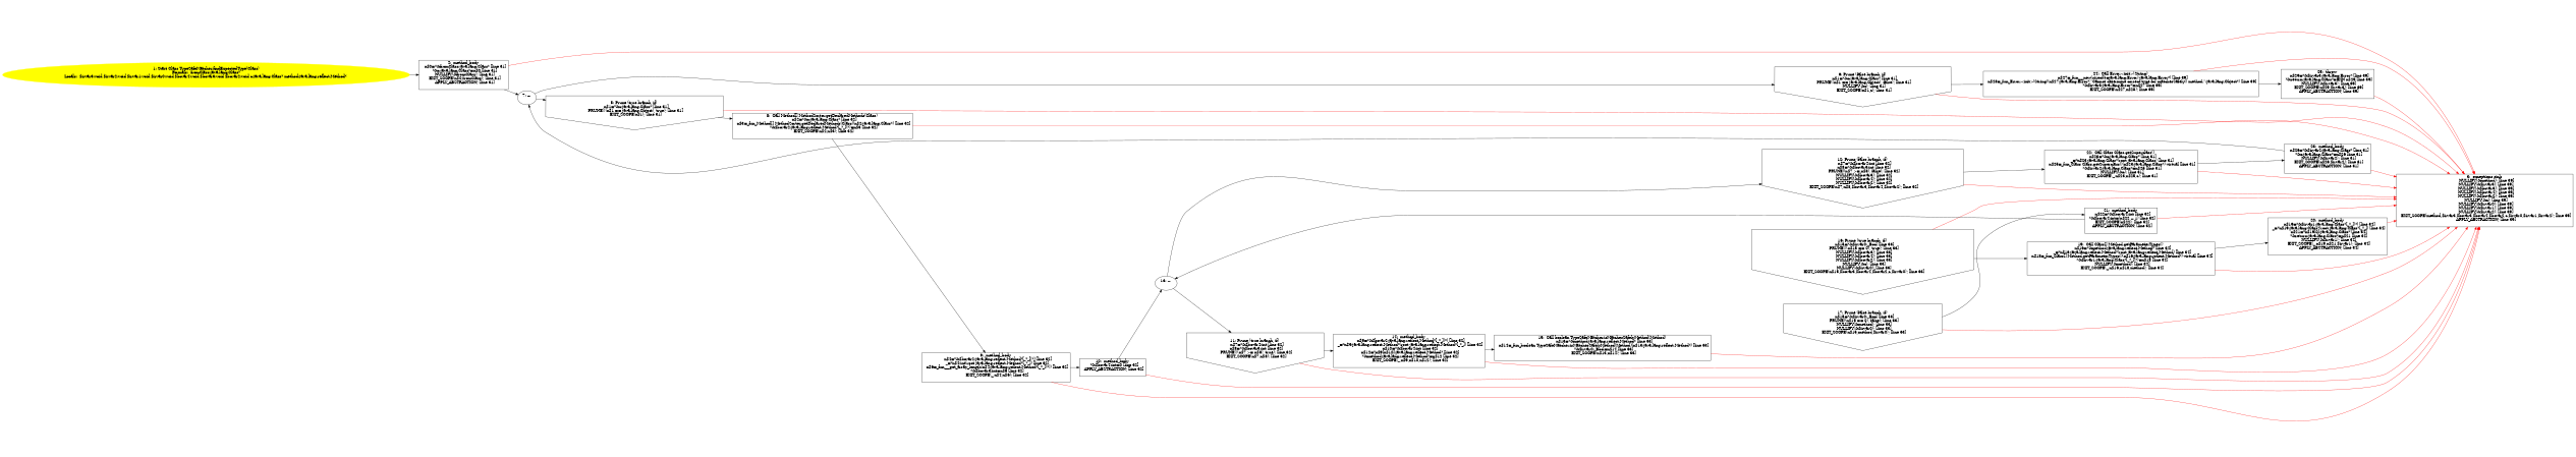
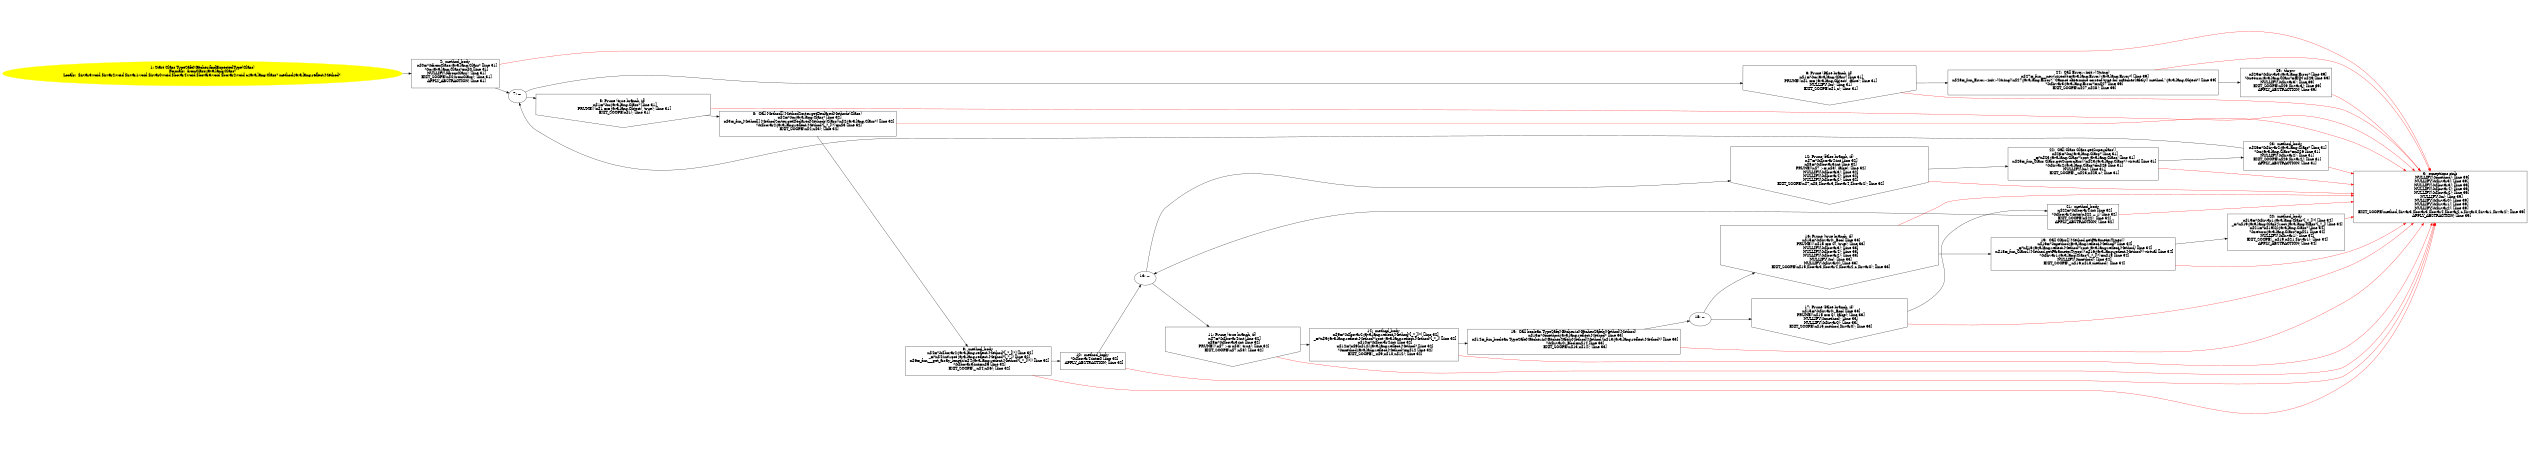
  digraph {
    rankdir=LR
    node [shape=box]
    n1 [color=yellow label="1: Start Class TypeSafeMatcher.findExpectedType(Class)\nFormals:  fromClass:java.lang.Class*\nLocals:  $irvar3:void $irvar2:void $irvar1:void $irvar0:void $bcvar4:void $bcvar3:void $bcvar2:void c:java.lang.Class* method:java.lang.reflect.Method* \n  " style=filled shape=""]
    n2 [label="4:  method_body \n   n$0=*&fromClass:java.lang.Class* [line 31]\n  *&c:java.lang.Class*=n$0 [line 31]\n  NULLIFY(&fromClass); [line 31]\n  EXIT_SCOPE(n$0,fromClass); [line 31]\n  APPLY_ABSTRACTION; [line 31]\n "]
    n3 [label="3:  exceptions sink \n   NULLIFY(&method); [line 39]\n  NULLIFY(&$irvar3); [line 39]\n  NULLIFY(&$bcvar3); [line 39]\n  NULLIFY(&$bcvar4); [line 39]\n  NULLIFY(&$bcvar2); [line 39]\n  NULLIFY(&c); [line 39]\n  NULLIFY(&$irvar0); [line 39]\n  NULLIFY(&$irvar1); [line 39]\n  NULLIFY(&$irvar2); [line 39]\n  EXIT_SCOPE(method,$irvar3,$bcvar3,$bcvar4,$bcvar2,c,$irvar0,$irvar1,$irvar2); [line 39]\n  APPLY_ABSTRACTION; [line 39]\n "]
    n4 [label="7: + \n  " shape=""]
    n5 [label="5: Prune (true branch, if) \n   n$1=*&c:java.lang.Class* [line 31]\n  PRUNE(!(n$1 == java.lang.Object), true); [line 31]\n  EXIT_SCOPE(n$1); [line 31]\n " shape=invhouse]
    n6 [label="6: Prune (false branch, if) \n   n$1=*&c:java.lang.Class* [line 31]\n  PRUNE((n$1 == java.lang.Object), false); [line 31]\n  NULLIFY(&c); [line 31]\n  EXIT_SCOPE(n$1,c); [line 31]\n " shape=invhouse]
    n7 [label="8:  Call Method[] MethodSorter.getDeclaredMethods(Class) \n   n$2=*&c:java.lang.Class* [line 32]\n  n$3=_fun_Method[] MethodSorter.getDeclaredMethods(Class)(n$2:java.lang.Class*) [line 32]\n  *&$bcvar2:java.lang.reflect.Method*[_*_](*)=n$3 [line 32]\n  EXIT_SCOPE(n$2,n$3); [line 32]\n "]
    n8 [label="24:  Call Error.<init>(String) \n   n$27=_fun___new(sizeof(t=java.lang.Error):java.lang.Error*) [line 39]\n  n$28=_fun_Error.<init>(String)(n$27:java.lang.Error*,\"Cannot determine correct type for matchesSafely() method.\":java.lang.Object*) [line 39]\n  *&$irvar3:java.lang.Error*=n$27 [line 39]\n  EXIT_SCOPE(n$27,n$28); [line 39]\n "]
    n9 [label="9:  method_body \n   n$4=*&$bcvar2:java.lang.reflect.Method*[_*_](*) [line 32]\n  _=*n$4:int(root java.lang.reflect.Method*[_*_]) [line 32]\n  n$6=_fun___get_array_length(n$4:java.lang.reflect.Method*[_*_](*)) [line 32]\n  *&$bcvar3:int=n$6 [line 32]\n  EXIT_SCOPE(_,n$4,n$6); [line 32]\n "]
    n10 [label="10:  method_body \n   *&$bcvar4:int=0 [line 32]\n  APPLY_ABSTRACTION; [line 32]\n "]
    n11 [label="25:  throw \n   n$29=*&$irvar3:java.lang.Error* [line 39]\n  *&return:java.lang.Class*=EXN n$29 [line 39]\n  NULLIFY(&$irvar3); [line 39]\n  EXIT_SCOPE(n$29,$irvar3); [line 39]\n  APPLY_ABSTRACTION; [line 39]\n "]
    n12 [label="13: + \n  " shape=""]
    n13 [label="11: Prune (true branch, if) \n   n$7=*&$bcvar4:int [line 32]\n  n$8=*&$bcvar3:int [line 32]\n  PRUNE(!(n$7 >= n$8), true); [line 32]\n  EXIT_SCOPE(n$7,n$8); [line 32]\n " shape=invhouse]
    n14 [label="12: Prune (false branch, if) \n   n$7=*&$bcvar4:int [line 32]\n  n$8=*&$bcvar3:int [line 32]\n  PRUNE((n$7 >= n$8), false); [line 32]\n  NULLIFY(&$bcvar3); [line 32]\n  NULLIFY(&$bcvar4); [line 32]\n  NULLIFY(&$bcvar2); [line 32]\n  EXIT_SCOPE(n$7,n$8,$bcvar3,$bcvar4,$bcvar2); [line 32]\n " shape=invhouse]
    n15 [label="14:  method_body \n   n$9=*&$bcvar2:java.lang.reflect.Method*[_*_](*) [line 32]\n  _=*n$9:java.lang.reflect.Method*(root java.lang.reflect.Method*[_*_]) [line 32]\n  n$10=*&$bcvar4:int [line 32]\n  n$12=*n$9[n$10]:java.lang.reflect.Method* [line 32]\n  *&method:java.lang.reflect.Method*=n$12 [line 32]\n  EXIT_SCOPE(_,n$9,n$10,n$12); [line 32]\n "]
    n16 [label="22:  Call Class Class.getSuperclass() \n   n$23=*&c:java.lang.Class* [line 31]\n  _=*n$23:java.lang.Class*(root java.lang.Class) [line 31]\n  n$25=_fun_Class Class.getSuperclass()(n$23:java.lang.Class*) virtual [line 31]\n  *&$irvar2:java.lang.Class*=n$25 [line 31]\n  NULLIFY(&c); [line 31]\n  EXIT_SCOPE(_,n$23,n$25,c); [line 31]\n "]
    n17 [label="15:  Call boolean TypeSafeMatcher.isMatchesSafelyMethod(Method) \n   n$13=*&method:java.lang.reflect.Method* [line 33]\n  n$14=_fun_boolean TypeSafeMatcher.isMatchesSafelyMethod(Method)(n$13:java.lang.reflect.Method*) [line 33]\n  *&$irvar0:_Bool=n$14 [line 33]\n  EXIT_SCOPE(n$13,n$14); [line 33]\n "]
+   n18 [label="18: + \n  " shape=""]
    n19 [label="23:  method_body \n   n$26=*&$irvar2:java.lang.Class* [line 31]\n  *&c:java.lang.Class*=n$26 [line 31]\n  NULLIFY(&$irvar2); [line 31]\n  EXIT_SCOPE(n$26,$irvar2); [line 31]\n  APPLY_ABSTRACTION; [line 31]\n "]
    n20 [label="16: Prune (true branch, if) \n   n$15=*&$irvar0:_Bool [line 33]\n  PRUNE(!(n$15 == 0), true); [line 33]\n  NULLIFY(&$bcvar3); [line 33]\n  NULLIFY(&$bcvar4); [line 33]\n  NULLIFY(&$bcvar2); [line 33]\n  NULLIFY(&c); [line 33]\n  NULLIFY(&$irvar0); [line 33]\n  EXIT_SCOPE(n$15,$bcvar3,$bcvar4,$bcvar2,c,$irvar0); [line 33]\n " shape=invhouse]
    n21 [label="17: Prune (false branch, if) \n   n$15=*&$irvar0:_Bool [line 33]\n  PRUNE((n$15 == 0), false); [line 33]\n  NULLIFY(&method); [line 33]\n  NULLIFY(&$irvar0); [line 33]\n  EXIT_SCOPE(n$15,method,$irvar0); [line 33]\n " shape=invhouse]
    n22 [label="19:  Call Class[] Method.getParameterTypes() \n   n$16=*&method:java.lang.reflect.Method* [line 34]\n  _=*n$16:java.lang.reflect.Method*(root java.lang.reflect.Method) [line 34]\n  n$18=_fun_Class[] Method.getParameterTypes()(n$16:java.lang.reflect.Method*) virtual [line 34]\n  *&$irvar1:java.lang.Class*[_*_](*)=n$18 [line 34]\n  NULLIFY(&method); [line 34]\n  EXIT_SCOPE(_,n$16,n$18,method); [line 34]\n "]
    n23 [label="21:  method_body \n   n$22=*&$bcvar4:int [line 32]\n  *&$bcvar4:int=(n$22 + 1) [line 32]\n  EXIT_SCOPE(n$22); [line 32]\n  APPLY_ABSTRACTION; [line 32]\n "]
    n24 [label="20:  method_body \n   n$19=*&$irvar1:java.lang.Class*[_*_](*) [line 34]\n  _=*n$19:java.lang.Class*(root java.lang.Class*[_*_]) [line 34]\n  n$21=*n$19[0]:java.lang.Class* [line 34]\n  *&return:java.lang.Class*=n$21 [line 34]\n  NULLIFY(&$irvar1); [line 34]\n  EXIT_SCOPE(_,n$19,n$21,$irvar1); [line 34]\n  APPLY_ABSTRACTION; [line 34]\n "]
    n1 -> n2
    n2 -> n3 [color=red]
    n2 -> n4
    n4 -> n5
    n4 -> n6
    n5 -> n3 [color=red]
    n5 -> n7
    n6 -> n3 [color=red]
    n6 -> n8
    n7 -> n3 [color=red]
    n7 -> n9
    n8 -> n3 [color=red]
    n8 -> n11
    n9 -> n3 [color=red]
    n9 -> n10
    n10 -> n3 [color=red]
    n10 -> n12
    n11 -> n3 [color=red]
    n12 -> n13
    n12 -> n14
    n13 -> n3 [color=red]
    n13 -> n15
    n14 -> n3 [color=red]
    n14 -> n16
    n15 -> n3 [color=red]
    n15 -> n17
    n16 -> n3 [color=red]
    n16 -> n19
    n17 -> n3 [color=red]
+   n17 -> n18
+   n18 -> n20
+   n18 -> n21
    n19 -> n3 [color=red]
    n19 -> n4
    n20 -> n3 [color=red]
    n20 -> n22
    n21 -> n3 [color=red]
    n21 -> n23
    n22 -> n3 [color=red]
    n22 -> n24
    n23 -> n3 [color=red]
    n23 -> n12
    n24 -> n3 [color=red]
  }
